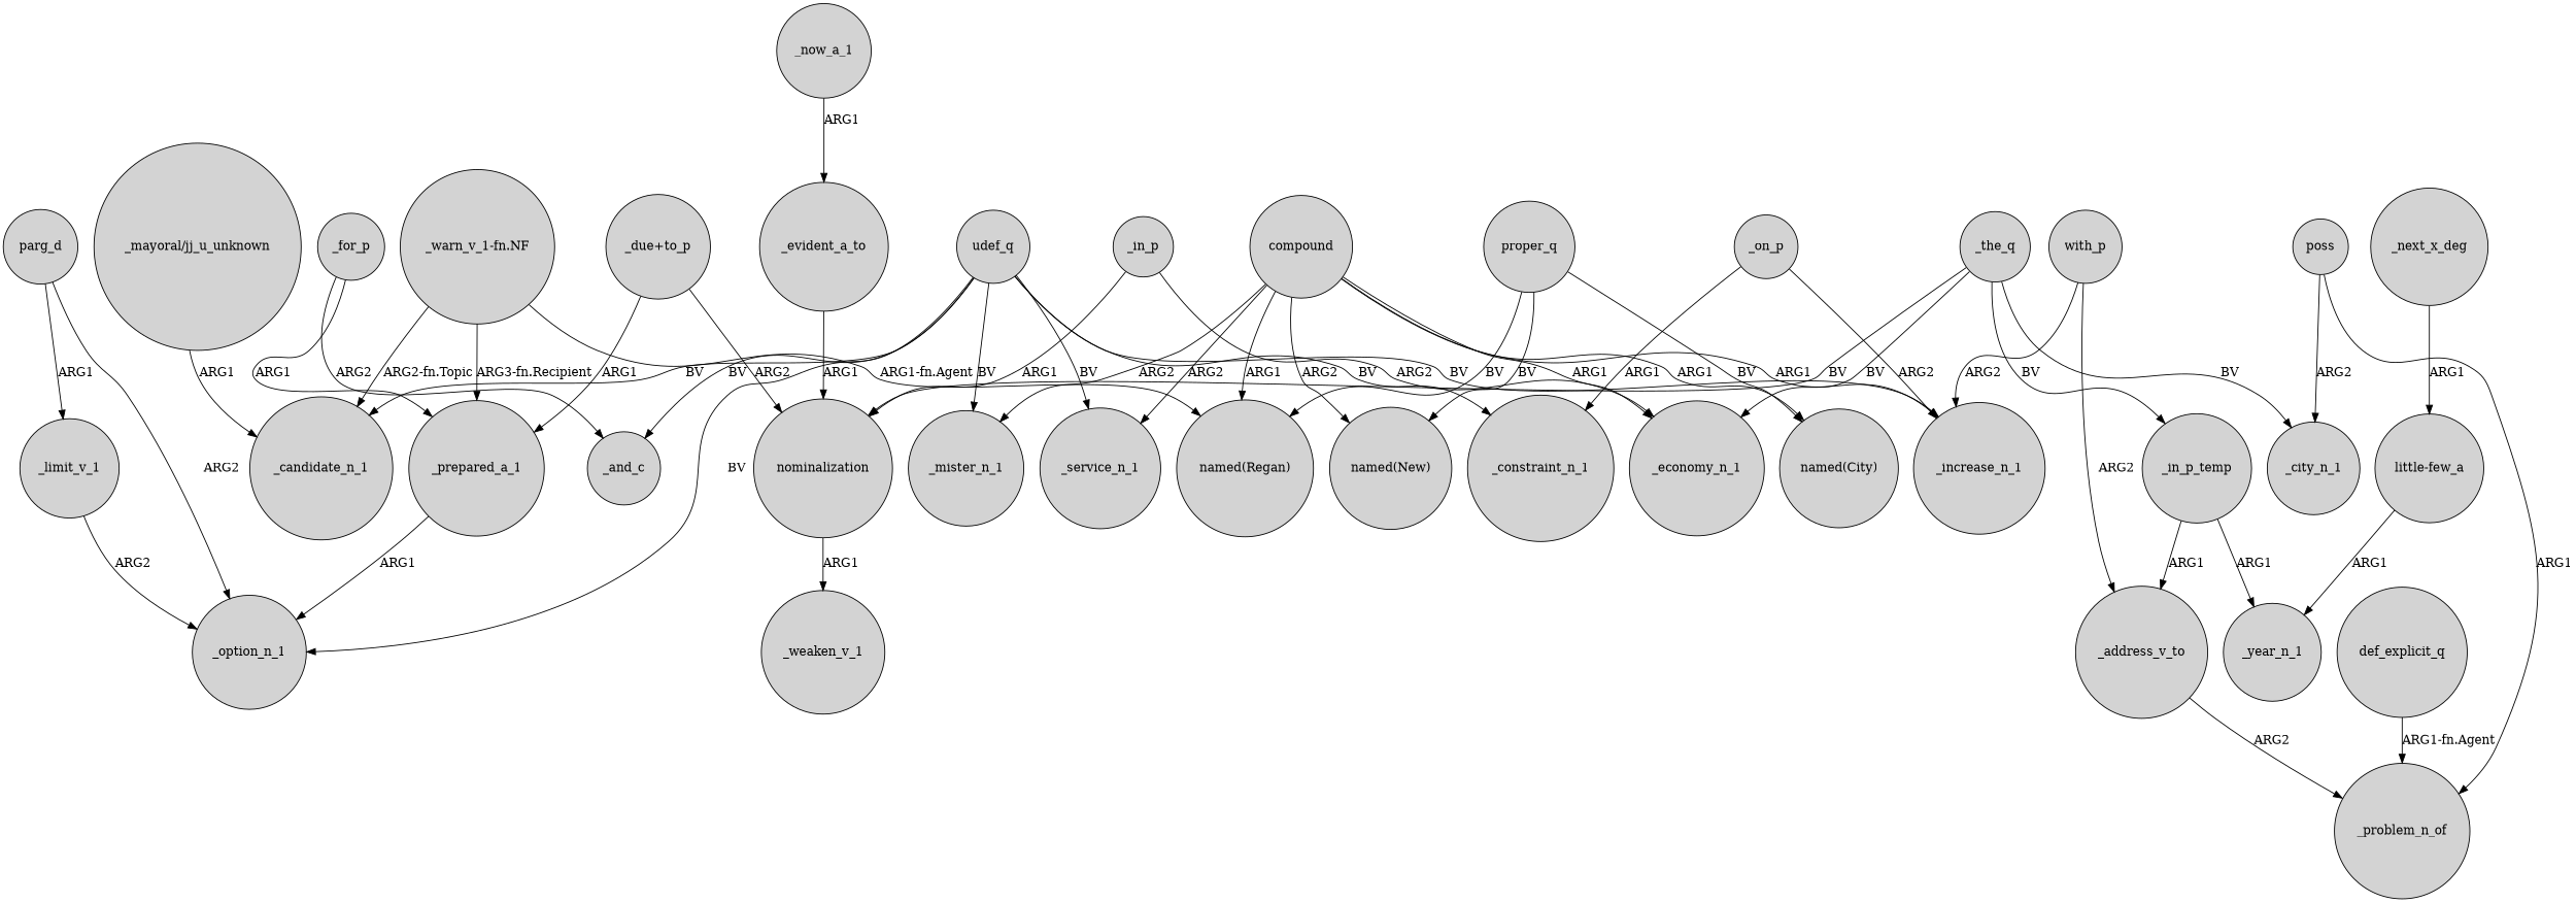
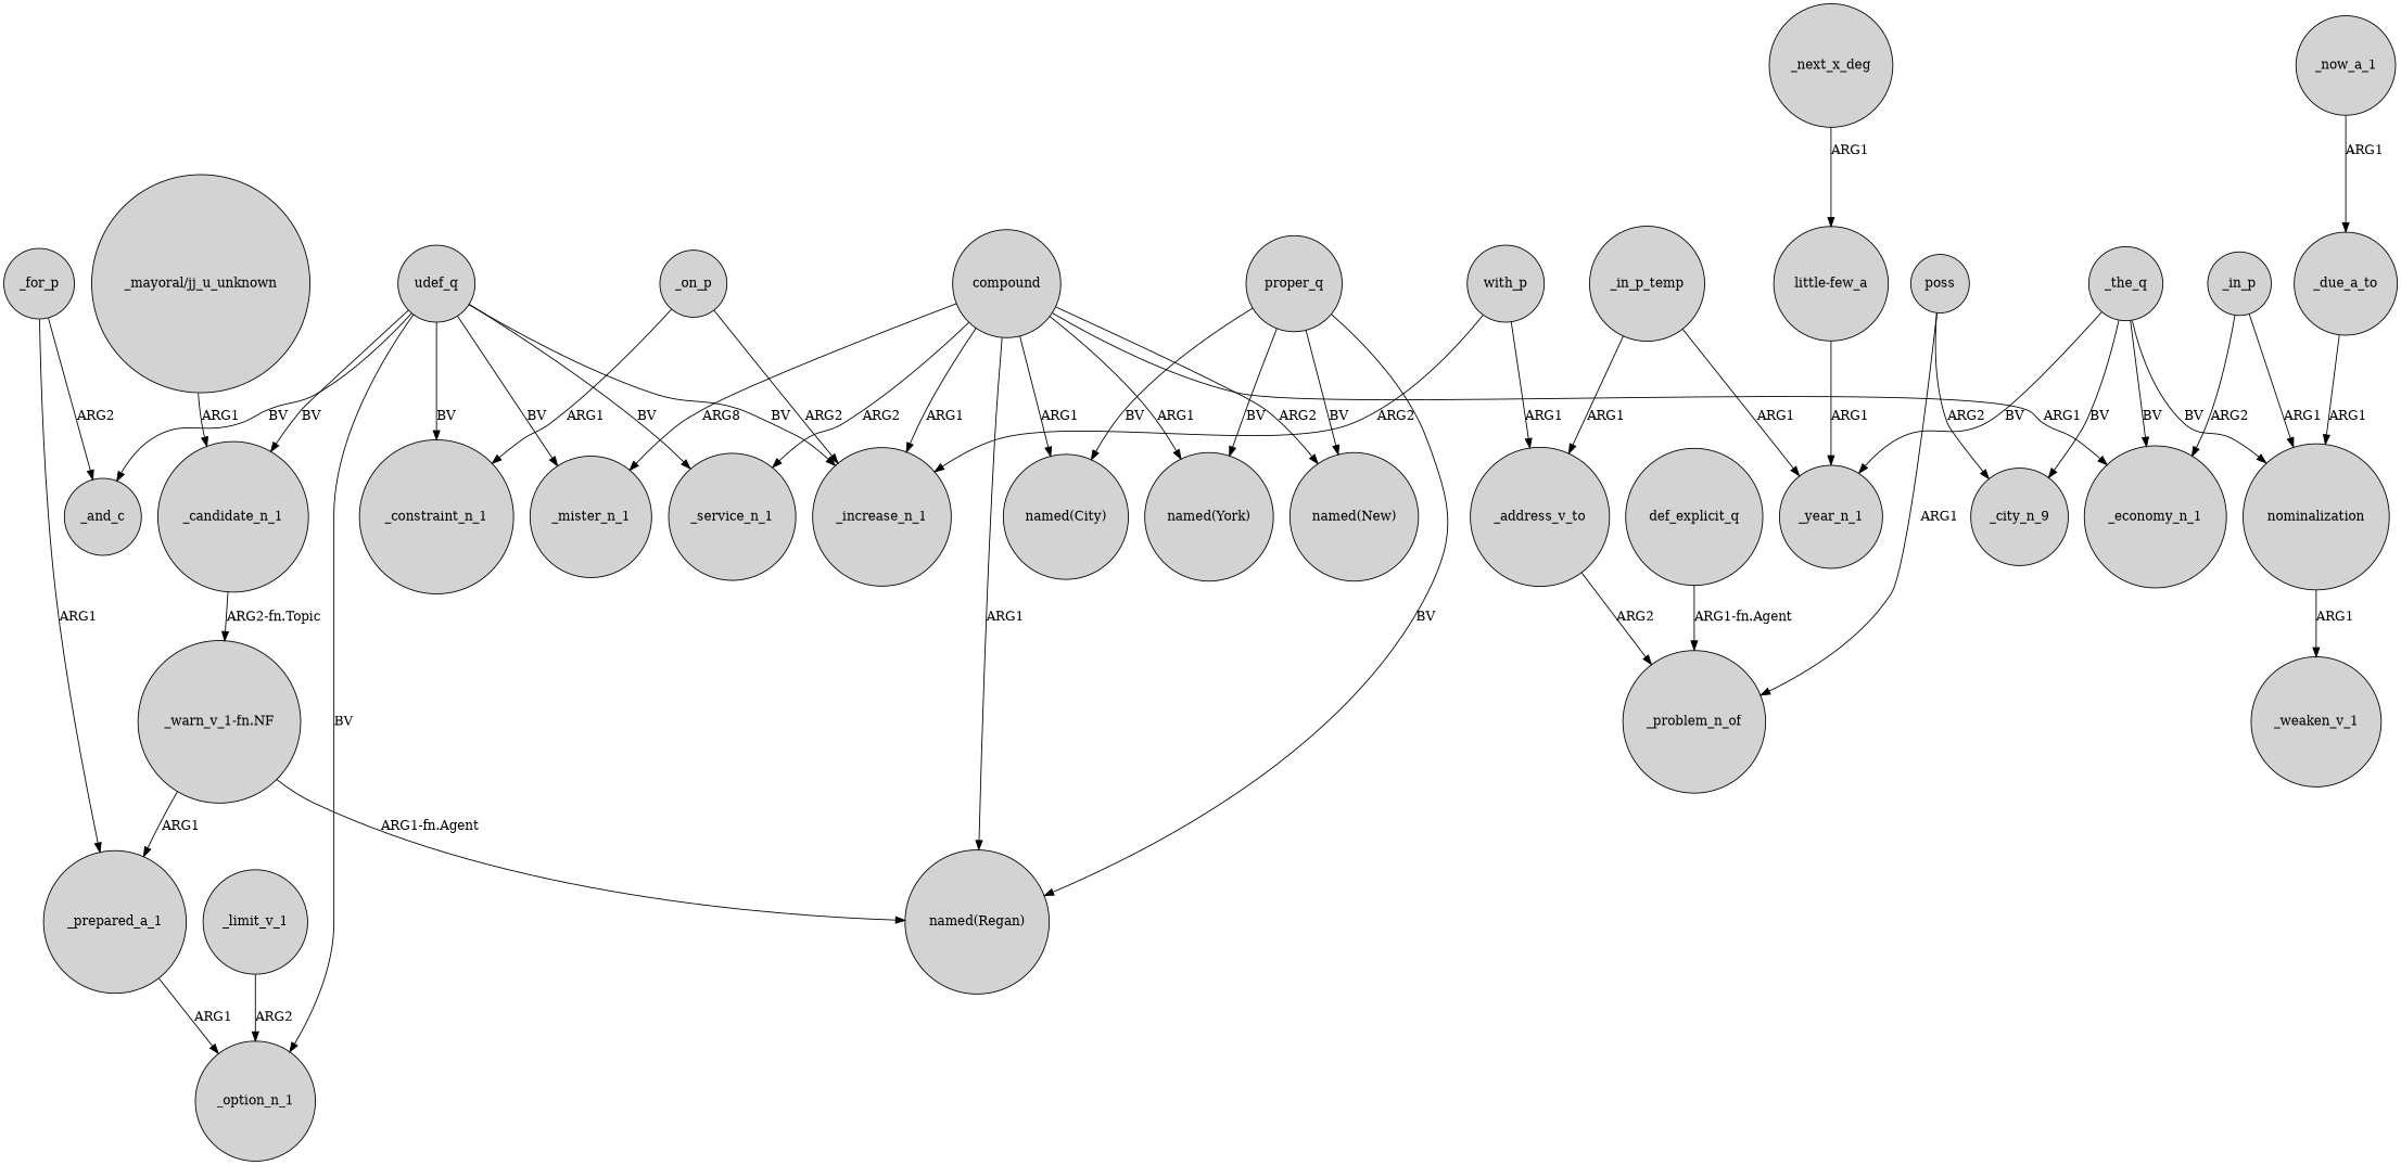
  digraph {
    node [shape=circle style=filled]
    "_warn_v_1-fn.NF"
    _candidate_n_1
    _prepared_a_1
    "named(Regan)"
    _option_n_1
    _for_p
    _and_c
-   parg_d
    _limit_v_1
    with_p
    _increase_n_1
    _address_v_to
    _problem_n_of
    compound
    "named(New)"
    _service_n_1
    _mister_n_1
    _economy_n_1
+   "named(York)"
    "named(City)"
    udef_q
    _constraint_n_1
    proper_q
    poss
-   _city_n_1
+   _city_n_1 [label=_city_n_9]
    "_mayoral/jj_u_unknown"
    _the_q
    nominalization
    _year_n_1
    _weaken_v_1
-   "_due+to_p"
    _on_p
    _now_a_1
-   _evident_a_to
+   _evident_a_to [label=_due_a_to]
    _in_p_temp
    _next_x_deg
    "little-few_a"
    def_explicit_q
    _in_p
-   "_warn_v_1-fn.NF" -> _candidate_n_1 [label="ARG2-fn.Topic"]
-   "_warn_v_1-fn.NF" -> _prepared_a_1 [label="ARG3-fn.Recipient"]
+   _candidate_n_1 -> "_warn_v_1-fn.NF" [label="ARG2-fn.Topic"]
+   "_warn_v_1-fn.NF" -> _prepared_a_1 [label=ARG1]
    "_warn_v_1-fn.NF" -> "named(Regan)" [label="ARG1-fn.Agent"]
    _prepared_a_1 -> _option_n_1 [label=ARG1]
    _for_p -> _prepared_a_1 [label=ARG1]
    _for_p -> _and_c [label=ARG2]
-   parg_d -> _option_n_1 [label=ARG2]
-   parg_d -> _limit_v_1 [label=ARG1]
    _limit_v_1 -> _option_n_1 [label=ARG2]
    with_p -> _increase_n_1 [label=ARG2]
-   with_p -> _address_v_to [label=ARG2]
+   with_p -> _address_v_to [label=ARG1]
    _address_v_to -> _problem_n_of [label=ARG2]
    compound -> "named(Regan)" [label=ARG1]
    compound -> _increase_n_1 [label=ARG1]
    compound -> "named(New)" [label=ARG2]
    compound -> _service_n_1 [label=ARG2]
-   compound -> _mister_n_1 [label=ARG2]
+   compound -> _mister_n_1 [label=ARG8]
    compound -> _economy_n_1 [label=ARG1]
+   compound -> "named(York)" [label=ARG1]
    compound -> "named(City)" [label=ARG1]
    udef_q -> _candidate_n_1 [label=BV]
    udef_q -> _option_n_1 [label=BV]
    udef_q -> _and_c [label=BV]
    udef_q -> _increase_n_1 [label=BV]
    udef_q -> _service_n_1 [label=BV]
    udef_q -> _mister_n_1 [label=BV]
    udef_q -> _constraint_n_1 [label=BV]
    proper_q -> "named(Regan)" [label=BV]
    proper_q -> "named(New)" [label=BV]
+   proper_q -> "named(York)" [label=BV]
    proper_q -> "named(City)" [label=BV]
    poss -> _problem_n_of [label=ARG1]
    poss -> _city_n_1 [label=ARG2]
    "_mayoral/jj_u_unknown" -> _candidate_n_1 [label=ARG1]
    _the_q -> _economy_n_1 [label=BV]
    _the_q -> _city_n_1 [label=BV]
    _the_q -> nominalization [label=BV]
-   _the_q -> _in_p_temp [label=BV]
+   _the_q -> _year_n_1 [label=BV]
    nominalization -> _weaken_v_1 [label=ARG1]
-   "_due+to_p" -> _prepared_a_1 [label=ARG1]
-   "_due+to_p" -> nominalization [label=ARG2]
    _on_p -> _increase_n_1 [label=ARG2]
    _on_p -> _constraint_n_1 [label=ARG1]
    _now_a_1 -> _evident_a_to [label=ARG1]
    _evident_a_to -> nominalization [label=ARG1]
    _in_p_temp -> _address_v_to [label=ARG1]
    _in_p_temp -> _year_n_1 [label=ARG1]
    _next_x_deg -> "little-few_a" [label=ARG1]
    "little-few_a" -> _year_n_1 [label=ARG1]
    def_explicit_q -> _problem_n_of [label="ARG1-fn.Agent"]
    _in_p -> _economy_n_1 [label=ARG2]
    _in_p -> nominalization [label=ARG1]
  }
